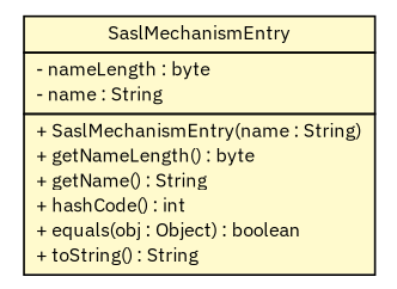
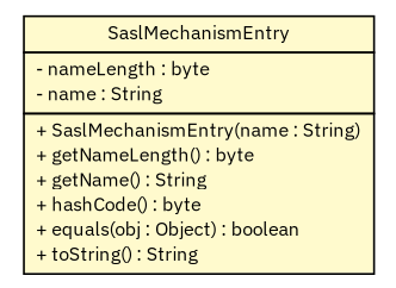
  digraph {
    nodesep=0.25
    ranksep=0.5
    fontname="IBM Plex Sans"
-   n1 [fontcolor=black fontname="IBM Plex Sans" fontsize=10.0 label=<<table title="org.ietf.nea.pt.value.util.SaslMechanismEntry" border="0" cellborder="1" cellspacing="0" cellpadding="2" port="p" bgcolor="lemonChiffon" href="./SaslMechanismEntry.html"> 		<tr><td><table border="0" cellspacing="0" cellpadding="1"> <tr><td align="center" balign="center"> SaslMechanismEntry </td></tr> 		</table></td></tr> 		<tr><td><table border="0" cellspacing="0" cellpadding="1"> <tr><td align="left" balign="left"> - nameLength : byte </td></tr> <tr><td align="left" balign="left"> - name : String </td></tr> 		</table></td></tr> 		<tr><td><table border="0" cellspacing="0" cellpadding="1"> <tr><td align="left" balign="left"> + SaslMechanismEntry(name : String) </td></tr> <tr><td align="left" balign="left"> + getNameLength() : byte </td></tr> <tr><td align="left" balign="left"> + getName() : String </td></tr> <tr><td align="left" balign="left"> + hashCode() : int </td></tr> <tr><td align="left" balign="left"> + equals(obj : Object) : boolean </td></tr> <tr><td align="left" balign="left"> + toString() : String </td></tr> 		</table></td></tr> 		</table>> shape=plaintext]
+   n1 [fontcolor=black fontname="IBM Plex Sans" fontsize=10.0 label=<<table title="org.ietf.nea.pt.value.util.SaslMechanismEntry" border="0" cellborder="1" cellspacing="0" cellpadding="2" port="p" bgcolor="lemonChiffon" href="./SaslMechanismEntry.html"> 		<tr><td><table border="0" cellspacing="0" cellpadding="1"> <tr><td align="center" balign="center"> SaslMechanismEntry </td></tr> 		</table></td></tr> 		<tr><td><table border="0" cellspacing="0" cellpadding="1"> <tr><td align="left" balign="left"> - nameLength : byte </td></tr> <tr><td align="left" balign="left"> - name : String </td></tr> 		</table></td></tr> 		<tr><td><table border="0" cellspacing="0" cellpadding="1"> <tr><td align="left" balign="left"> + SaslMechanismEntry(name : String) </td></tr> <tr><td align="left" balign="left"> + getNameLength() : byte </td></tr> <tr><td align="left" balign="left"> + getName() : String </td></tr> <tr><td align="left" balign="left"> + hashCode() : byte </td></tr> <tr><td align="left" balign="left"> + equals(obj : Object) : boolean </td></tr> <tr><td align="left" balign="left"> + toString() : String </td></tr> 		</table></td></tr> 		</table>> shape=plaintext]
  }
